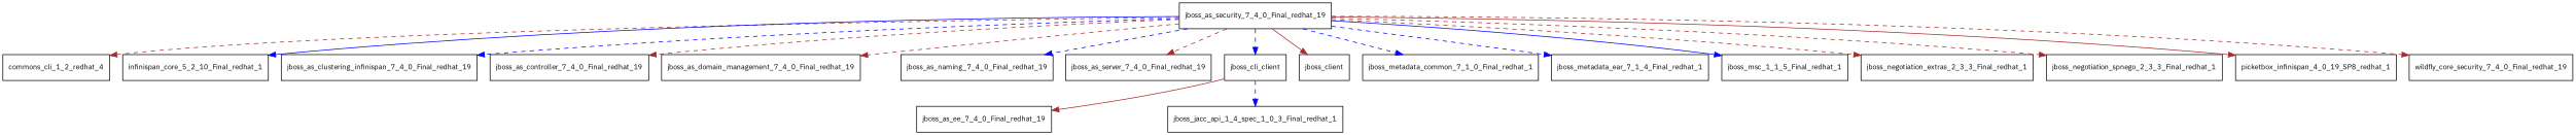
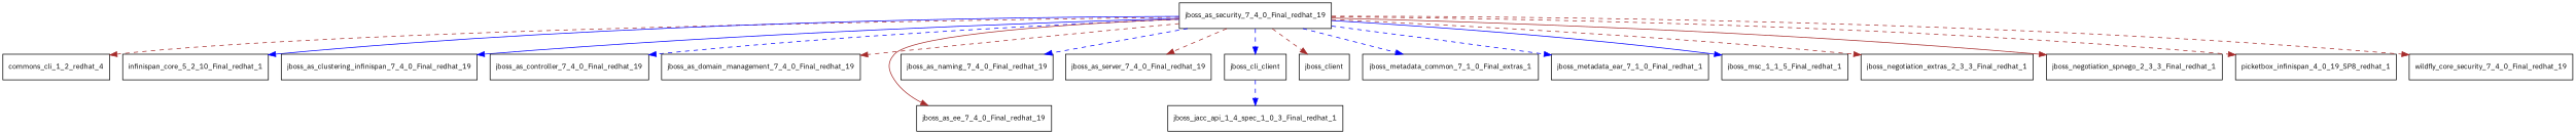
  digraph {
    fontname="IBM Plex Sans"
    node [fontname="IBM Plex Sans" fontsize=10.0 shape=box]
    edge [color=brown fontname="IBM Plex Sans" style=dashed]
    jboss_as_security_7_4_0_Final_redhat_19
    commons_cli_1_2_redhat_4
    infinispan_core_5_2_10_Final_redhat_1
    jboss_as_clustering_infinispan_7_4_0_Final_redhat_19
    jboss_as_controller_7_4_0_Final_redhat_19
    jboss_as_domain_management_7_4_0_Final_redhat_19
    jboss_as_ee_7_4_0_Final_redhat_19
    jboss_as_naming_7_4_0_Final_redhat_19
    jboss_as_server_7_4_0_Final_redhat_19
    jboss_cli_client
    jboss_client
-   jboss_metadata_common_7_1_0_Final_redhat_1
-   jboss_metadata_ear_7_1_0_Final_redhat_1 [label=jboss_metadata_ear_7_1_4_Final_redhat_1]
+   jboss_metadata_common_7_1_0_Final_redhat_1 [label=jboss_metadata_common_7_1_0_Final_extras_1]
+   jboss_metadata_ear_7_1_0_Final_redhat_1
    jboss_msc_1_1_5_Final_redhat_1
    jboss_negotiation_extras_2_3_3_Final_redhat_1
    jboss_negotiation_spnego_2_3_3_Final_redhat_1
    picketbox_infinispan_4_0_19_SP8_redhat_1
    wildfly_core_security_7_4_0_Final_redhat_19
    jboss_jacc_api_1_4_spec_1_0_3_Final_redhat_1
    jboss_as_security_7_4_0_Final_redhat_19 -> commons_cli_1_2_redhat_4
    jboss_as_security_7_4_0_Final_redhat_19 -> infinispan_core_5_2_10_Final_redhat_1 [color=blue style=solid]
-   jboss_as_security_7_4_0_Final_redhat_19 -> jboss_as_clustering_infinispan_7_4_0_Final_redhat_19 [color=blue]
-   jboss_as_security_7_4_0_Final_redhat_19 -> jboss_as_controller_7_4_0_Final_redhat_19
+   jboss_as_security_7_4_0_Final_redhat_19 -> jboss_as_clustering_infinispan_7_4_0_Final_redhat_19 [color=blue style=solid]
+   jboss_as_security_7_4_0_Final_redhat_19 -> jboss_as_controller_7_4_0_Final_redhat_19 [color=blue]
    jboss_as_security_7_4_0_Final_redhat_19 -> jboss_as_domain_management_7_4_0_Final_redhat_19
-   jboss_cli_client -> jboss_as_ee_7_4_0_Final_redhat_19 [style=solid]
+   jboss_as_security_7_4_0_Final_redhat_19 -> jboss_as_ee_7_4_0_Final_redhat_19 [style=solid]
    jboss_as_security_7_4_0_Final_redhat_19 -> jboss_as_naming_7_4_0_Final_redhat_19 [color=blue]
    jboss_as_security_7_4_0_Final_redhat_19 -> jboss_as_server_7_4_0_Final_redhat_19
    jboss_as_security_7_4_0_Final_redhat_19 -> jboss_cli_client [color=blue]
-   jboss_as_security_7_4_0_Final_redhat_19 -> jboss_client [style=solid]
+   jboss_as_security_7_4_0_Final_redhat_19 -> jboss_client
    jboss_as_security_7_4_0_Final_redhat_19 -> jboss_metadata_common_7_1_0_Final_redhat_1 [color=blue]
    jboss_as_security_7_4_0_Final_redhat_19 -> jboss_metadata_ear_7_1_0_Final_redhat_1 [color=blue]
    jboss_as_security_7_4_0_Final_redhat_19 -> jboss_msc_1_1_5_Final_redhat_1 [color=blue style=solid]
    jboss_as_security_7_4_0_Final_redhat_19 -> jboss_negotiation_extras_2_3_3_Final_redhat_1
-   jboss_as_security_7_4_0_Final_redhat_19 -> jboss_negotiation_spnego_2_3_3_Final_redhat_1
-   jboss_as_security_7_4_0_Final_redhat_19 -> picketbox_infinispan_4_0_19_SP8_redhat_1 [style=solid]
+   jboss_as_security_7_4_0_Final_redhat_19 -> jboss_negotiation_spnego_2_3_3_Final_redhat_1 [style=solid]
+   jboss_as_security_7_4_0_Final_redhat_19 -> picketbox_infinispan_4_0_19_SP8_redhat_1
    jboss_as_security_7_4_0_Final_redhat_19 -> wildfly_core_security_7_4_0_Final_redhat_19
    jboss_cli_client -> jboss_jacc_api_1_4_spec_1_0_3_Final_redhat_1 [color=blue]
  }
